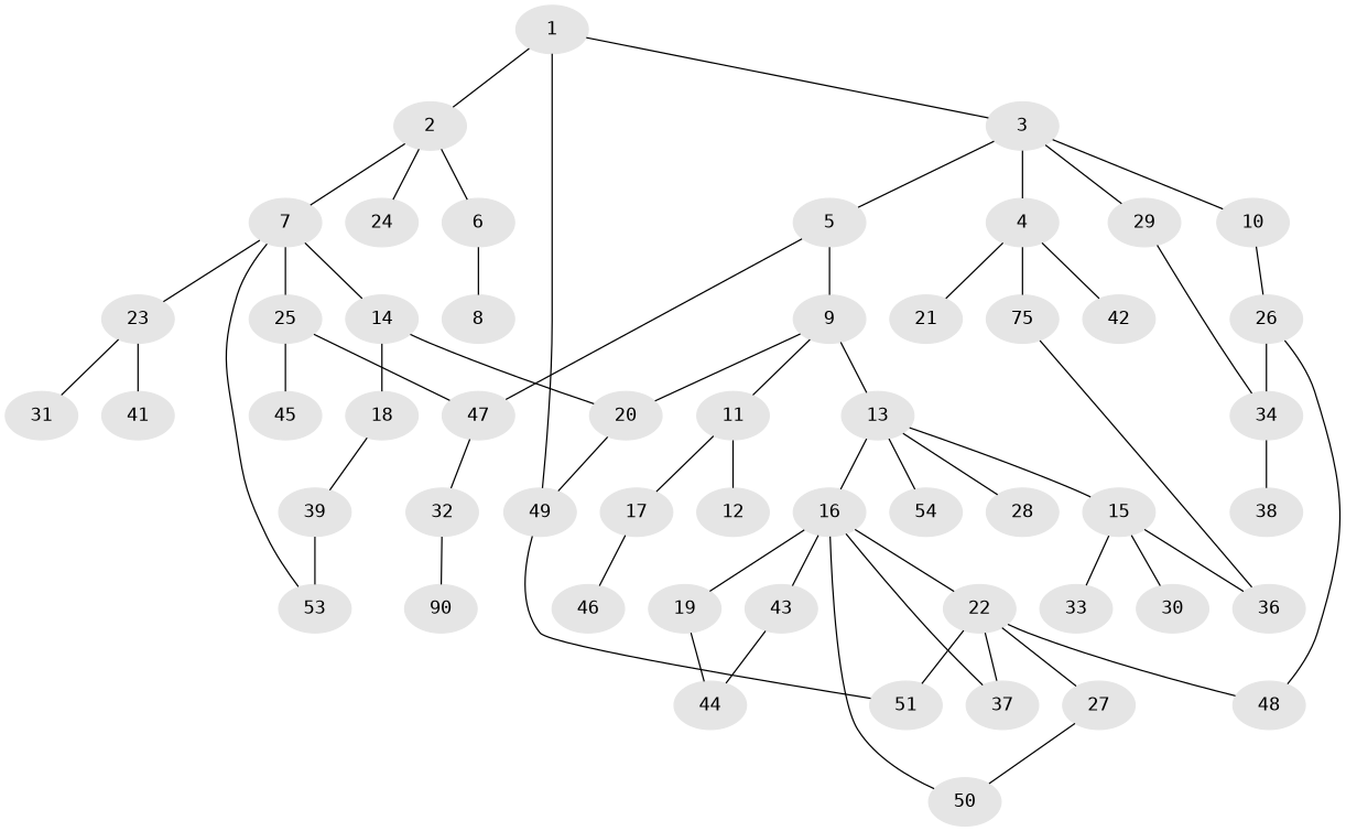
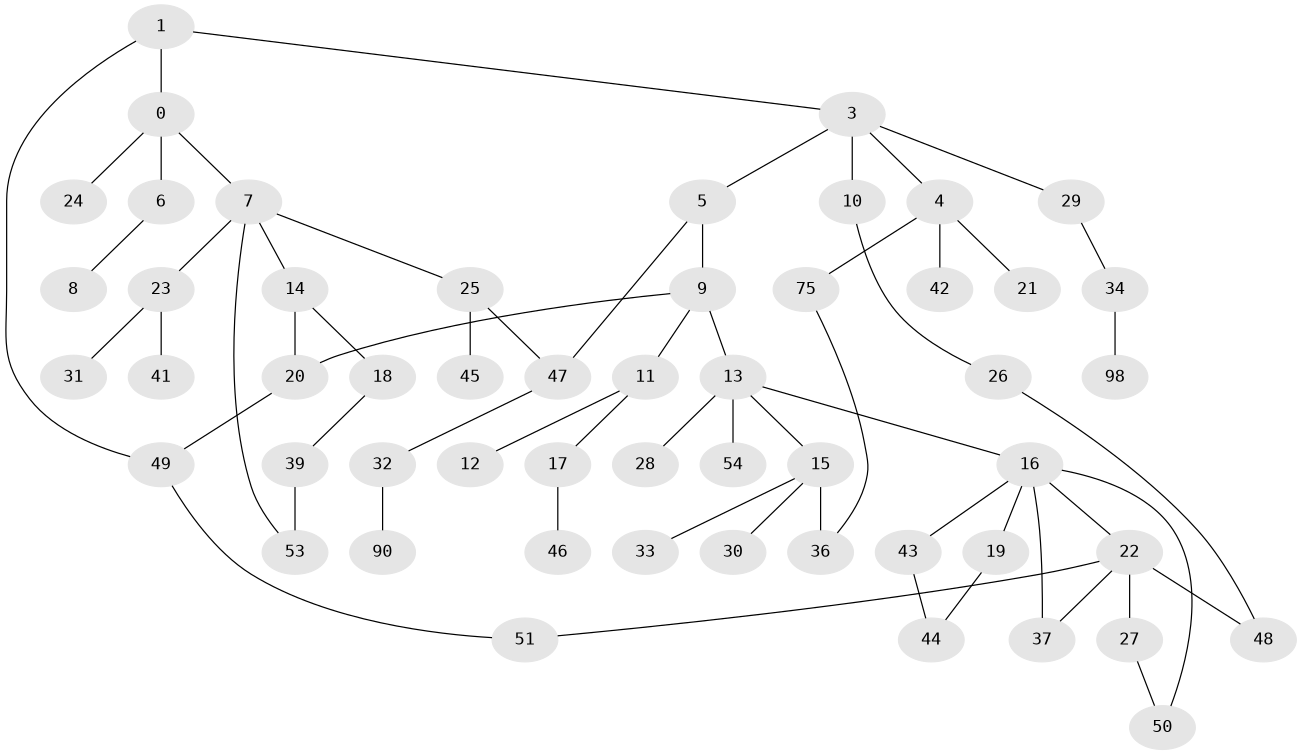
  graph {
    fontname="DejaVu Sans Mono"
    node [color=gray90 fontname="DejaVu Sans Mono" style=filled]
    edge [fontname="DejaVu Sans Mono" weight=1.0]
    1
-   2
+   2 [label=0]
    3
    49
    6
    7
    24
    4
    5
    10
    29
    51
    8
    14
    23
    25
    53
    21
    n19 [label=75]
    42
    9
    47
    26
    34
    36
    11
    13
    20
    32
    18
    31
    41
    45
    12
    17
    15
    16
    28
    54
    48
    46
    30
    33
    19
    22
    37
    43
    50
    39
    44
    27
    n52 [label=90]
-   38
+   38 [label=98]
    1 -- 2
    1 -- 3
    1 -- 49
    2 -- 6
    2 -- 7
    2 -- 24
    3 -- 4
    3 -- 5
    3 -- 10
    3 -- 29
    49 -- 51
    6 -- 8
    7 -- 14
    7 -- 23
    7 -- 25
    7 -- 53
    4 -- 21
    4 -- n19
    4 -- 42
    5 -- 9
    5 -- 47
    10 -- 26
    29 -- 34
    14 -- 20
    14 -- 18
    23 -- 31
    23 -- 41
    25 -- 47
    25 -- 45
    n19 -- 36
    9 -- 11
    9 -- 13 [weight=2.0]
    9 -- 20
    47 -- 32
-   26 -- 34 [weight=2.0]
    26 -- 48
    34 -- 38 [weight=2.0]
    11 -- 12 [weight=2.0]
    11 -- 17
    13 -- 15
    13 -- 16
    13 -- 28
    13 -- 54
    20 -- 49
    32 -- n52
    18 -- 39
    17 -- 46 [weight=2.0]
    15 -- 36
    15 -- 30
    15 -- 33
    16 -- 19
    16 -- 22
    16 -- 37
    16 -- 43
    16 -- 50
    19 -- 44
    22 -- 51
    22 -- 48
    22 -- 37
    22 -- 27 [weight=2.0]
    43 -- 44
    39 -- 53 [weight=2.0]
    27 -- 50
  }
